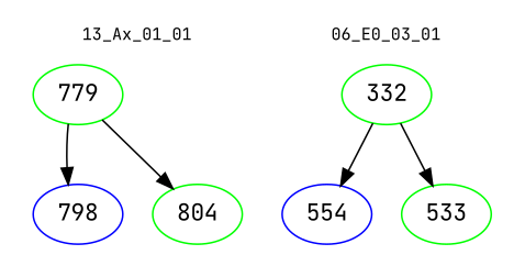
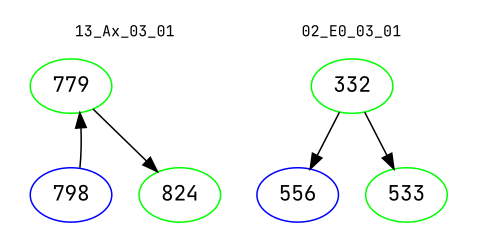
  digraph {
    fontname="JetBrains Mono"
    node [color=green fontname="JetBrains Mono"]
    edge [color=black fontname="JetBrains Mono"]
    n1 [label=779]
    n2 [color=blue label=798]
-   n3 [label=804]
+   n3 [label=824]
    n4 [label=332]
-   n5 [color=blue label=554]
+   n5 [color=blue label=556]
    n6 [label=533]
    subgraph cluster_1 {
      color=white
      fontsize=10
-     label="13_Ax_01_01"
+     label="13_Ax_03_01"
      n1
      n2
      n3
    }
    subgraph cluster_2 {
      color=white
      fontsize=10
-     label="06_E0_03_01"
+     label="02_E0_03_01"
      n4
      n5
      n6
    }
-   n1 -> n2
+   n2 -> n1
    n1 -> n3
    n4 -> n5
    n4 -> n6
  }
